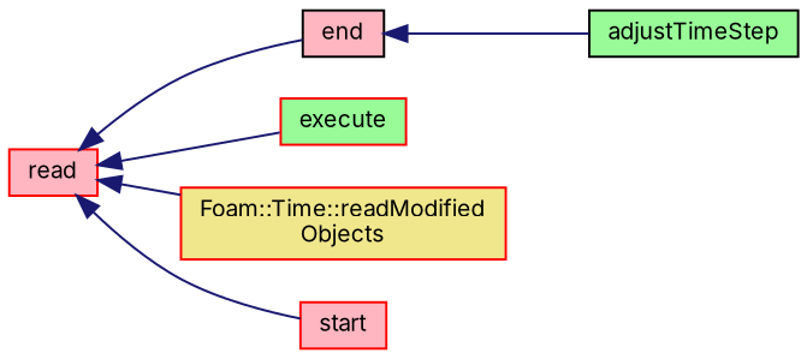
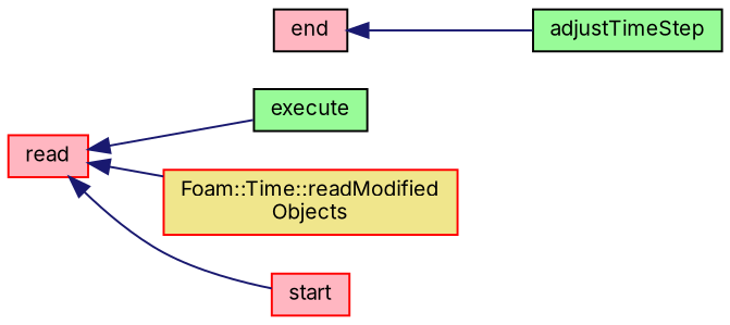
  digraph {
    fontname=Inter
    rankdir=LR
    node [color=red fillcolor=lightpink fontname=Inter fontsize=10 shape=record style=filled]
    edge [color=midnightblue dir=back fontname=Inter fontsize=10 labelfontname=Helvetica labelfontsize=10 style=solid]
    n1 [fontcolor=black height=0.2 label=read width=0.4]
    n2 [color=black height=0.2 label=end width=0.4]
-   n3 [fillcolor=palegreen height=0.2 label=execute width=0.4]
+   n3 [color=black fillcolor=palegreen height=0.2 label=execute width=0.4]
    n4 [fillcolor=khaki height=0.2 label="Foam::Time::readModified\lObjects" width=0.4]
    n5 [height=0.2 label=start width=0.4]
    n6 [color=black fillcolor=palegreen height=0.2 label=adjustTimeStep width=0.4]
-   n1 -> n2
    n1 -> n3
    n1 -> n4
    n1 -> n5
    n2 -> n6
  }
